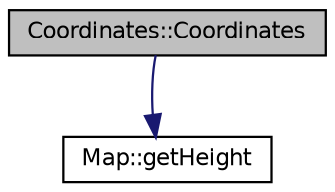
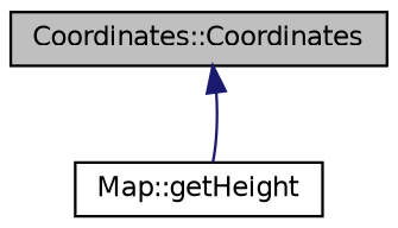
  digraph {
    rankdir=TB
    node [color=black fontname=Helvetica fontsize=10 shape=record style=filled]
    n1 [fillcolor=grey75 fontcolor=black height=0.2 label="Coordinates::Coordinates" width=0.4]
    n2 [fillcolor=white height=0.2 label="Map::getHeight" width=0.4]
-   n1 -> n2 [color=midnightblue fontname=Helvetica fontsize=10 labelfontname=Helvetica labelfontsize=10 style=solid]
+   n2 -> n1 [color=midnightblue fontname=Helvetica fontsize=10 labelfontname=Helvetica labelfontsize=10 style=solid]
  }
